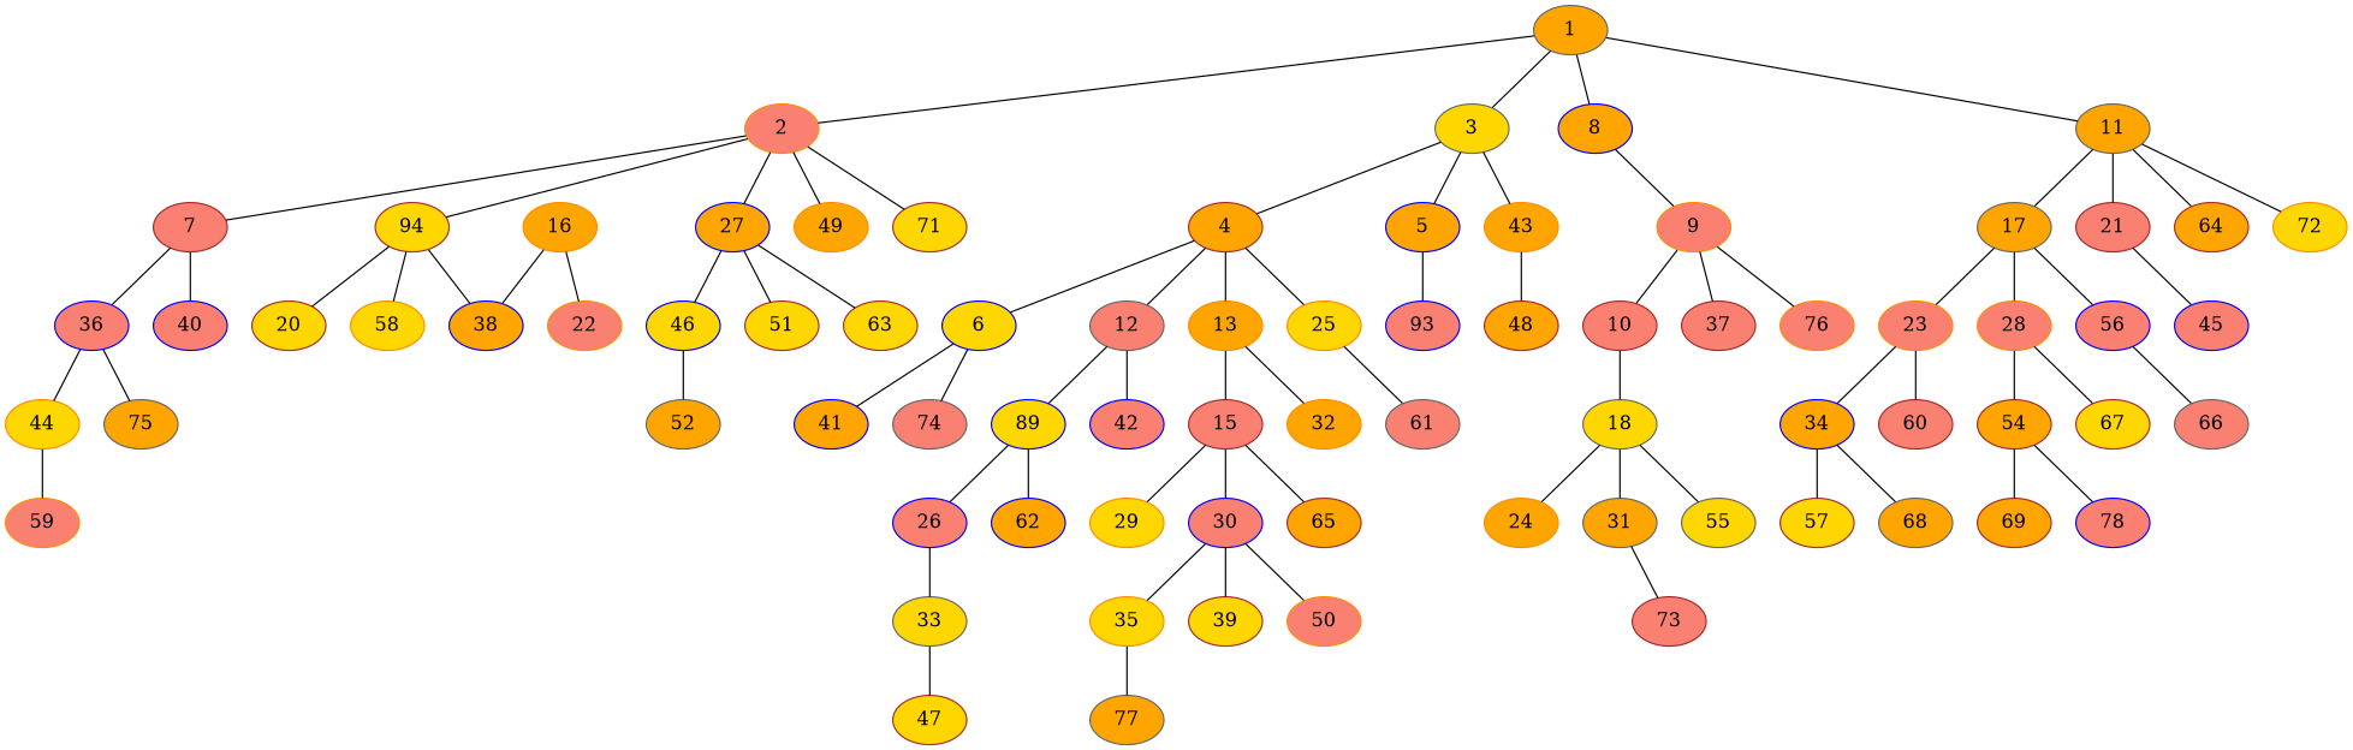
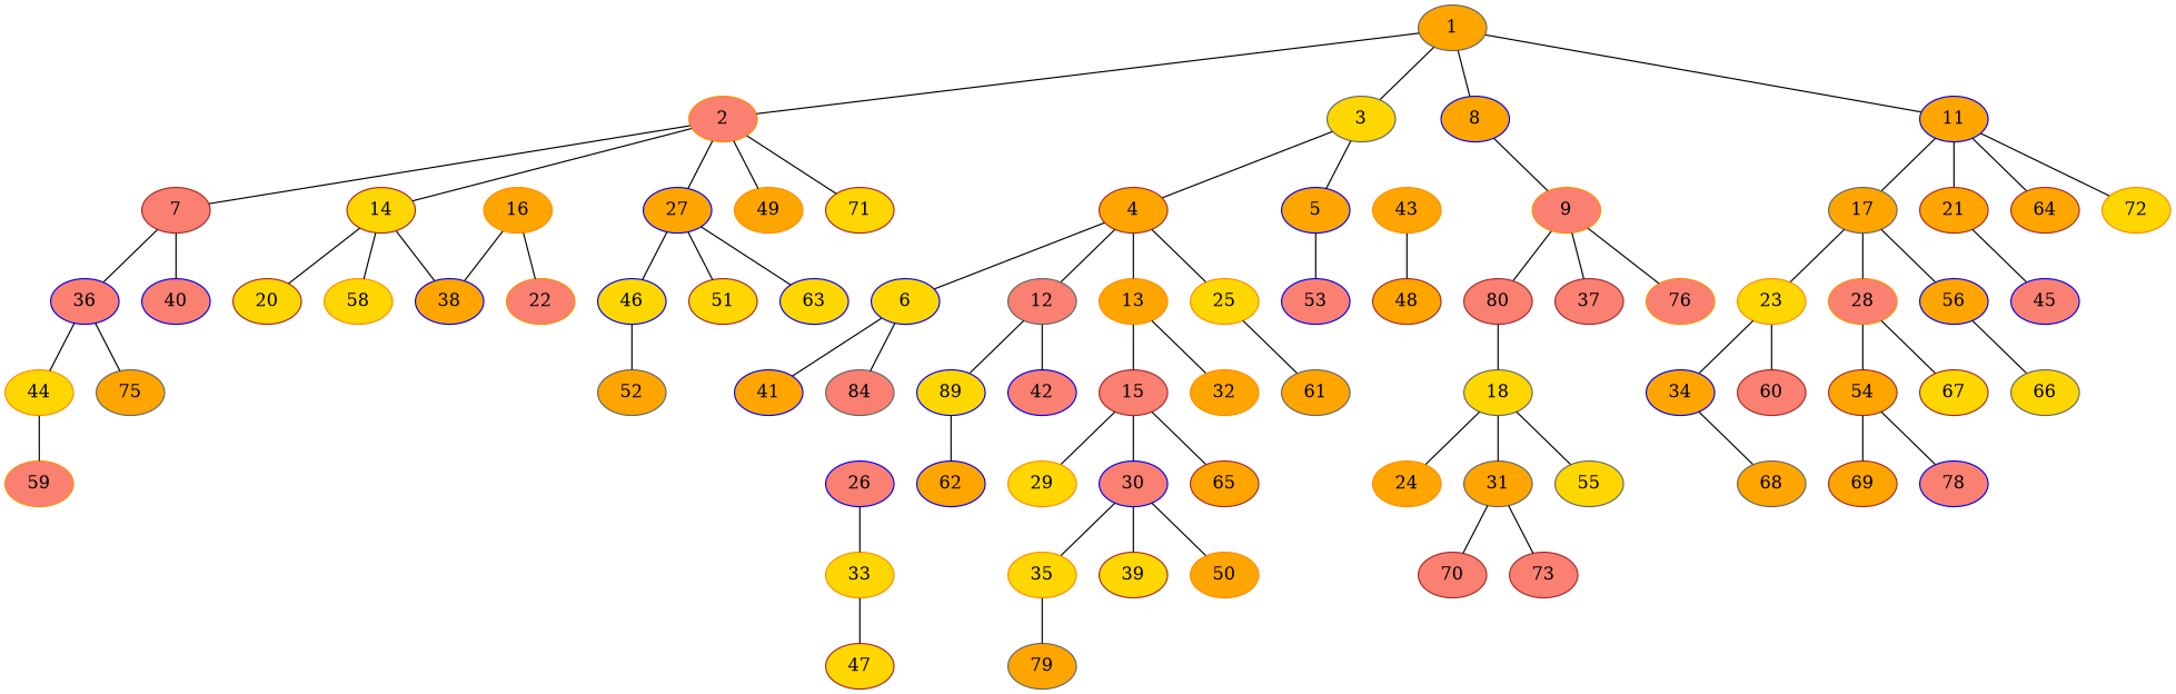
  graph {
    node [color=brown fillcolor=orange style=filled]
    1 [color=gray40]
    2 [color=darkorange fillcolor=salmon]
    3 [color=gray40 fillcolor=gold]
    8 [color=blue]
-   11 [color=gray40]
+   11 [color=blue]
    7 [fillcolor=salmon]
-   14 [fillcolor=gold label=94]
+   14 [fillcolor=gold]
    27 [color=blue]
    49 [color=darkorange]
    71 [fillcolor=gold]
    4
    5 [color=blue]
    43 [color=darkorange]
    9 [color=darkorange fillcolor=salmon]
    17 [color=gray40]
-   21 [fillcolor=salmon]
+   21
    64
    72 [color=darkorange fillcolor=gold]
    36 [color=blue fillcolor=salmon]
    40 [color=blue fillcolor=salmon]
    20 [fillcolor=gold]
    58 [color=darkorange fillcolor=gold]
    38 [color=blue]
    46 [color=blue fillcolor=gold]
    51 [fillcolor=gold]
-   63 [fillcolor=gold]
+   63 [color=blue fillcolor=gold]
    6 [color=blue fillcolor=gold]
    12 [color=gray40 fillcolor=salmon]
    13 [color=darkorange]
    25 [color=darkorange fillcolor=gold]
-   53 [color=blue fillcolor=salmon label=93]
+   53 [color=blue fillcolor=salmon]
    48
    41 [color=blue]
-   74 [color=gray40 fillcolor=salmon]
+   74 [color=gray40 fillcolor=salmon label=84]
    n35 [color=blue fillcolor=gold label=89]
    42 [color=blue fillcolor=salmon]
    15 [fillcolor=salmon]
    32 [color=darkorange]
-   61 [color=gray40 fillcolor=salmon]
+   61 [color=gray40]
    44 [color=darkorange fillcolor=gold]
    75 [color=gray40]
-   10 [fillcolor=salmon]
+   10 [fillcolor=salmon label=80]
    37 [fillcolor=salmon]
    76 [color=darkorange fillcolor=salmon]
    18 [color=gray40 fillcolor=gold]
    24 [color=darkorange]
    31 [color=gray40]
    55 [color=gray40 fillcolor=gold]
-   23 [color=darkorange fillcolor=salmon]
+   23 [color=darkorange fillcolor=gold]
    28 [color=darkorange fillcolor=salmon]
-   56 [color=blue fillcolor=salmon]
+   56 [color=blue]
    45 [color=blue fillcolor=salmon]
    26 [color=blue fillcolor=salmon]
    62 [color=blue]
    29 [color=darkorange fillcolor=gold]
    30 [color=blue fillcolor=salmon]
    65
    16 [color=darkorange]
    22 [color=darkorange fillcolor=salmon]
    35 [color=darkorange fillcolor=gold]
    39 [fillcolor=gold]
-   50 [color=darkorange fillcolor=salmon]
+   50 [color=darkorange]
    34 [color=blue]
    60 [fillcolor=salmon]
    54
    67 [fillcolor=gold]
-   66 [color=gray40 fillcolor=salmon]
+   66 [color=gray40 fillcolor=gold]
+   70 [fillcolor=salmon]
    73 [fillcolor=salmon]
-   33 [color=gray40 fillcolor=gold]
-   57 [fillcolor=gold]
+   33 [color=darkorange fillcolor=gold]
    68 [color=gray40]
    47 [fillcolor=gold]
    52 [color=gray40]
    69
    78 [color=blue fillcolor=salmon]
-   77 [color=gray40]
+   77 [color=gray40 label=79]
    59 [color=darkorange fillcolor=salmon]
    1 -- 2
    1 -- 3
    1 -- 8
    1 -- 11
    2 -- 7
    2 -- 14
    2 -- 27
    2 -- 49
    2 -- 71
    3 -- 4
    3 -- 5
-   3 -- 43
    8 -- 9
    11 -- 17
    11 -- 21
    11 -- 64
    11 -- 72
    7 -- 36
    7 -- 40
    14 -- 20
    14 -- 58
    14 -- 38
    27 -- 46
    27 -- 51
    27 -- 63
    4 -- 6
    4 -- 12
    4 -- 13
    4 -- 25
    5 -- 53
    43 -- 48
    9 -- 10
    9 -- 37
    9 -- 76
    17 -- 23
    17 -- 28
    17 -- 56
    21 -- 45
    36 -- 44
    36 -- 75
    46 -- 52
    6 -- 41
    6 -- 74
    12 -- n35
    12 -- 42
    13 -- 15
    13 -- 32
    25 -- 61
-   n35 -- 26
    n35 -- 62
    15 -- 29
    15 -- 30
    15 -- 65
    44 -- 59
    10 -- 18
    18 -- 24
    18 -- 31
    18 -- 55
+   31 -- 70
    31 -- 73
    23 -- 34
    23 -- 60
    28 -- 54
    28 -- 67
    56 -- 66
    26 -- 33
    30 -- 35
    30 -- 39
    30 -- 50
    16 -- 38
    16 -- 22
    35 -- 77
-   34 -- 57
    34 -- 68
    54 -- 69
    54 -- 78
    33 -- 47
  }
